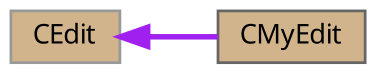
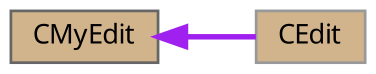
  digraph {
    rankdir=LR
    fontname="Noto Sans"
    node [fillcolor=tan fontname="Noto Sans" fontsize=10 shape=box style=filled]
    n1 [color=grey60 height=0.2 label=CEdit width=0.4]
    n2 [color=grey40 height=0.2 label=CMyEdit width=0.4]
-   n1 -> n2 [color=purple dir=back fontname="Noto Sans" fontsize=10 labelfontname=Helvetica labelfontsize=10 style=bold]
+   n2 -> n1 [color=purple dir=back fontname="Noto Sans" fontsize=10 labelfontname=Helvetica labelfontsize=10 style=bold]
  }
